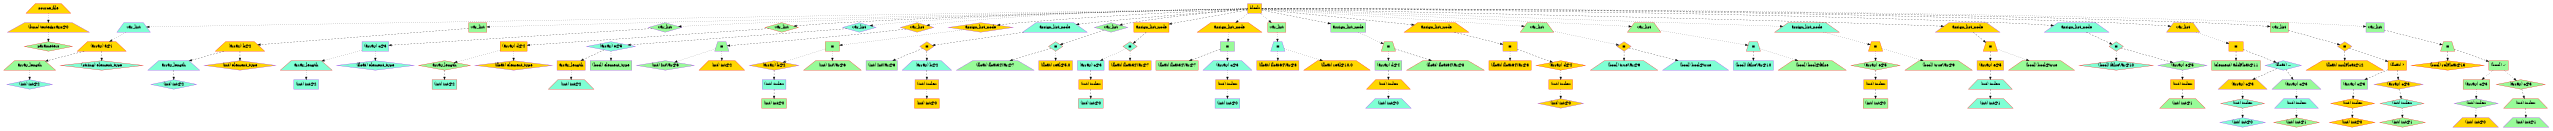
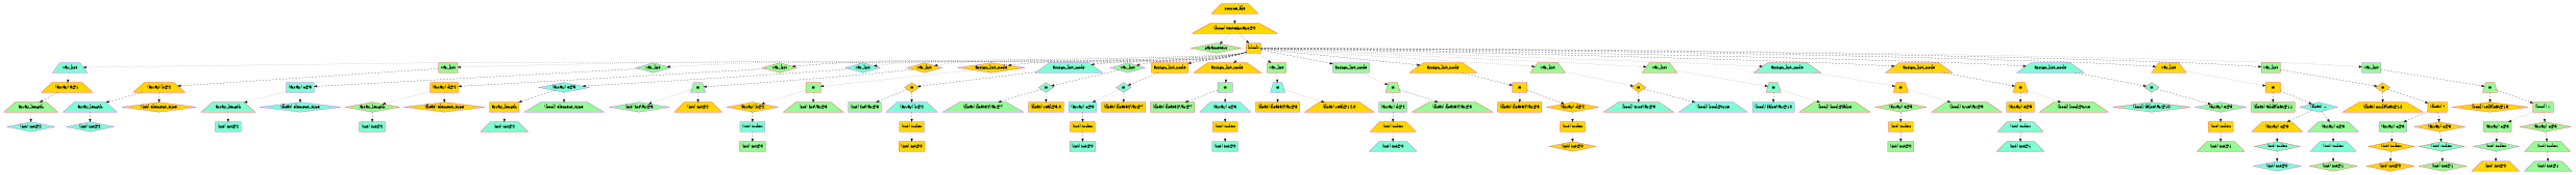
  digraph {
    ordering=out
    node [color=red fillcolor=gold shape=trapezium style=filled]
    edge [style=dashed]
    n1 [label=source_file]
-   n2 [color=purple label="(func) testeArrays@0"]
+   n2 [label="(func) testeArrays@0"]
    n3 [fillcolor=palegreen label=parameters shape=diamond]
    n4 [color=purple label=block shape=box]
    n5 [color=purple fillcolor=aquamarine label=var_list]
    n6 [fillcolor=palegreen label=var_list shape=box]
    n7 [color=purple fillcolor=palegreen label=var_list shape=diamond]
    n8 [fillcolor=palegreen label=var_list shape=diamond]
    n9 [color=purple fillcolor=aquamarine label=var_list shape=diamond]
    n10 [color=purple label=var_list shape=diamond]
    n11 [color=purple label=assign_list_node shape=diamond]
    n12 [color=purple fillcolor=aquamarine label=assign_list_node]
    n13 [color=purple fillcolor=palegreen label=var_list shape=diamond]
    n14 [label=assign_list_node shape=box]
    n15 [label=assign_list_node]
    n16 [fillcolor=palegreen label=var_list shape=box]
    n17 [color=purple fillcolor=palegreen label=assign_list_node shape=box]
    n18 [label=assign_list_node]
    n19 [fillcolor=palegreen label=var_list]
    n20 [fillcolor=palegreen label=var_list]
    n21 [fillcolor=aquamarine label=assign_list_node]
    n22 [color=purple label=assign_list_node]
    n23 [color=purple fillcolor=aquamarine label=assign_list_node]
    n24 [color=purple label=var_list]
    n25 [fillcolor=palegreen label=var_list shape=box]
    n26 [color=purple fillcolor=palegreen label=var_list shape=box]
    n27 [label="(array) a@1"]
    n28 [label="(array) b@2"]
    n29 [color=purple fillcolor=aquamarine label="(array) c@3" shape=box]
    n30 [label="(array) d@4" shape=box]
    n31 [color=purple fillcolor=aquamarine label="(array) e@5" shape=diamond]
    n32 [color=purple fillcolor=palegreen label="="]
    n33 [fillcolor=palegreen label="=" shape=box]
    n34 [color=purple label="=" shape=diamond]
    n35 [fillcolor=aquamarine label="=" shape=diamond]
    n36 [fillcolor=aquamarine label="=" shape=diamond]
    n37 [color=purple fillcolor=palegreen label="=" shape=box]
    n38 [color=purple fillcolor=aquamarine label="="]
    n39 [fillcolor=palegreen label="="]
    n40 [color=purple label="=" shape=box]
    n41 [color=purple label="=" shape=diamond]
    n42 [fillcolor=aquamarine label="="]
    n43 [label="="]
    n44 [label="="]
    n45 [fillcolor=aquamarine label="=" shape=diamond]
    n46 [label="=" shape=box]
    n47 [color=purple label="=" shape=diamond]
    n48 [fillcolor=palegreen label="="]
    n49 [fillcolor=palegreen label=array_length]
-   n50 [fillcolor=aquamarine label="(string) element_type" shape=diamond]
    n51 [color=purple fillcolor=aquamarine label="(int) int@2" shape=diamond]
    n52 [color=purple fillcolor=aquamarine label=array_length]
    n53 [color=purple label="(int) element_type" shape=diamond]
    n54 [color=purple fillcolor=aquamarine label="(int) int@2" shape=diamond]
    n55 [fillcolor=aquamarine label=array_length]
    n56 [color=purple fillcolor=aquamarine label="(float) element_type" shape=diamond]
    n57 [color=purple fillcolor=aquamarine label="(int) int@2" shape=box]
    n58 [fillcolor=palegreen label=array_length shape=diamond]
    n59 [color=purple label="(float) element_type" shape=diamond]
    n60 [fillcolor=aquamarine label="(int) int@2" shape=box]
    n61 [color=purple label=array_length shape=box]
-   n62 [color=purple fillcolor=palegreen label="(bool) element_type" shape=box]
+   n62 [color=purple fillcolor=palegreen label="(bool) element_type"]
    n63 [fillcolor=aquamarine label="(int) int@2"]
    n64 [color=purple fillcolor=palegreen label="(int) IntVar@6" shape=diamond]
    n65 [label="(int) int@2"]
    n66 [color=purple label="(array) b@2" shape=diamond]
    n67 [fillcolor=palegreen label="(int) IntVar@6"]
    n68 [color=purple fillcolor=aquamarine label="(int) index" shape=box]
    n69 [fillcolor=palegreen label="(int) int@0" shape=box]
    n70 [color=purple fillcolor=palegreen label="(int) IntVar@6" shape=box]
    n71 [color=purple fillcolor=aquamarine label="(array) b@2"]
    n72 [color=purple label="(int) index" shape=box]
    n73 [label="(int) int@0" shape=box]
    n74 [color=purple fillcolor=palegreen label="(float) float32Var@7"]
    n75 [color=purple label="(float) real@5.0" shape=box]
    n76 [color=purple fillcolor=aquamarine label="(array) c@3" shape=box]
    n77 [color=purple label="(float) float32Var@7" shape=box]
    n78 [label="(int) index" shape=box]
    n79 [fillcolor=aquamarine label="(int) int@0" shape=box]
    n80 [fillcolor=palegreen label="(float) float32Var@7" shape=box]
    n81 [color=purple fillcolor=aquamarine label="(array) c@3"]
    n82 [color=purple label="(int) index" shape=box]
    n83 [color=purple fillcolor=aquamarine label="(int) int@0" shape=box]
    n84 [color=purple label="(float) float64Var@8" shape=box]
-   n85 [label="(float) real@10.0"]
+   n85 [label="(float) real@14.0"]
    n86 [color=purple fillcolor=palegreen label="(array) d@4" shape=box]
    n87 [fillcolor=palegreen label="(float) float64Var@8"]
    n88 [label="(int) index"]
    n89 [color=purple fillcolor=aquamarine label="(int) int@0"]
    n90 [label="(float) float64Var@8" shape=box]
    n91 [label="(array) d@4" shape=diamond]
    n92 [label="(int) index" shape=box]
    n93 [color=purple label="(int) int@0" shape=diamond]
    n94 [fillcolor=aquamarine label="(bool) trueVar@9"]
    n95 [color=purple fillcolor=aquamarine label="(bool) bool@true"]
    n96 [color=purple fillcolor=aquamarine label="(bool) falseVar@10" shape=box]
    n97 [fillcolor=palegreen label="(bool) bool@false"]
    n98 [fillcolor=palegreen label="(array) e@5" shape=diamond]
    n99 [fillcolor=palegreen label="(bool) trueVar@9"]
    n100 [color=purple label="(int) index" shape=box]
    n101 [fillcolor=palegreen label="(int) int@0" shape=box]
    n102 [color=purple label="(array) e@5" shape=box]
    n103 [fillcolor=palegreen label="(bool) bool@true"]
    n104 [fillcolor=aquamarine label="(int) index"]
    n105 [fillcolor=aquamarine label="(int) int@1"]
    n106 [fillcolor=aquamarine label="(bool) falseVar@10" shape=diamond]
    n107 [color=purple fillcolor=palegreen label="(array) e@5" shape=diamond]
    n108 [label="(int) index" shape=box]
    n109 [fillcolor=palegreen label="(int) int@1"]
-   n110 [fillcolor=palegreen label="(element) addFloat@11" shape=box]
+   n110 [fillcolor=palegreen label="(float) addFloat@11" shape=box]
    n111 [color=purple fillcolor=aquamarine label="(float) +" shape=diamond]
    n112 [color=purple label="(array) c@3"]
    n113 [color=purple fillcolor=palegreen label="(array) c@3"]
    n114 [fillcolor=aquamarine label="(int) index" shape=diamond]
    n115 [color=purple fillcolor=aquamarine label="(int) index"]
    n116 [color=purple fillcolor=aquamarine label="(int) int@0" shape=diamond]
    n117 [fillcolor=palegreen label="(int) int@1" shape=diamond]
    n118 [label="(float) mulFloat@12"]
    n119 [label="(float) *" shape=box]
    n120 [color=purple fillcolor=palegreen label="(array) c@3" shape=box]
    n121 [color=purple label="(array) c@3" shape=diamond]
    n122 [label="(int) index" shape=diamond]
    n123 [fillcolor=aquamarine label="(int) index" shape=diamond]
    n124 [label="(int) int@0" shape=diamond]
    n125 [fillcolor=palegreen label="(int) int@1" shape=diamond]
    n126 [label="(bool) relFloat@13" shape=diamond]
    n127 [fillcolor=palegreen label="(bool) <" shape=box]
    n128 [fillcolor=palegreen label="(array) c@3" shape=box]
    n129 [fillcolor=palegreen label="(array) c@3" shape=diamond]
    n130 [color=purple fillcolor=palegreen label="(int) index" shape=diamond]
    n131 [fillcolor=palegreen label="(int) index"]
    n132 [color=purple label="(int) int@0"]
    n133 [color=purple fillcolor=palegreen label="(int) int@1"]
    n1 -> n2 [style=dotted]
    n2 -> n3 [style=dotted]
+   n2 -> n4
    n4 -> n5 [style=dotted]
    n4 -> n6 [style=dotted]
    n4 -> n7 [style=dotted]
    n4 -> n8
    n4 -> n9 [style=dotted]
    n4 -> n10 [style=dotted]
    n4 -> n11
    n4 -> n12
    n4 -> n13
    n4 -> n14
    n4 -> n15 [style=dotted]
    n4 -> n16 [style=dotted]
    n4 -> n17
    n4 -> n18
    n4 -> n19 [style=dotted]
    n4 -> n20 [style=dotted]
    n4 -> n21 [style=dotted]
    n4 -> n22
    n4 -> n23
    n4 -> n24
    n4 -> n25
    n4 -> n26 [style=dotted]
    n5 -> n27 [style=dotted]
    n6 -> n28
    n7 -> n29
    n8 -> n30
    n9 -> n31
    n10 -> n32
    n11 -> n33 [style=dotted]
    n12 -> n34
    n13 -> n35
    n14 -> n36
    n15 -> n37 [style=dotted]
    n16 -> n38 [style=dotted]
    n17 -> n39 [style=dotted]
    n18 -> n40
    n19 -> n41 [style=dotted]
    n20 -> n42 [style=dotted]
    n21 -> n43 [style=dotted]
    n22 -> n44
    n23 -> n45
    n24 -> n46 [style=dotted]
    n25 -> n47
    n26 -> n48
    n27 -> n49
-   n27 -> n50
    n28 -> n52
    n28 -> n53
    n29 -> n55 [style=dotted]
    n29 -> n56 [style=dotted]
    n30 -> n58 [style=dotted]
    n30 -> n59 [style=dotted]
    n31 -> n61
    n31 -> n62 [style=dotted]
    n32 -> n64 [style=dotted]
    n32 -> n65 [style=dotted]
    n33 -> n66 [style=dotted]
    n33 -> n67 [style=dotted]
    n34 -> n70
    n34 -> n71
    n35 -> n74
    n35 -> n75 [style=dotted]
    n36 -> n76 [style=dotted]
    n36 -> n77 [style=dotted]
    n37 -> n80
    n37 -> n81 [style=dotted]
    n38 -> n84 [style=dotted]
    n38 -> n85 [style=dotted]
    n39 -> n86 [style=dotted]
    n39 -> n87
    n40 -> n90 [style=dotted]
    n40 -> n91
    n41 -> n94
    n41 -> n95
    n42 -> n96
    n42 -> n97 [style=dotted]
    n43 -> n98 [style=dotted]
    n43 -> n99 [style=dotted]
    n44 -> n102
    n44 -> n103 [style=dotted]
    n45 -> n106 [style=dotted]
    n45 -> n107
    n46 -> n110
    n46 -> n111
    n47 -> n118
    n47 -> n119
    n48 -> n126
    n48 -> n127
    n49 -> n51 [style=dotted]
    n52 -> n54
    n55 -> n57 [style=dotted]
    n58 -> n60
    n61 -> n63 [style=dotted]
    n66 -> n68
    n68 -> n69
    n71 -> n72
    n72 -> n73 [style=dotted]
    n76 -> n78
    n78 -> n79
    n81 -> n82 [style=dotted]
    n82 -> n83 [style=dotted]
    n86 -> n88
    n88 -> n89 [style=dotted]
    n91 -> n92 [style=dotted]
    n92 -> n93 [style=dotted]
    n98 -> n100
    n100 -> n101
    n102 -> n104
    n104 -> n105
    n107 -> n108 [style=dotted]
    n108 -> n109
    n111 -> n112
    n111 -> n113
    n112 -> n114 [style=dotted]
    n113 -> n115 [style=dotted]
    n114 -> n116 [style=dotted]
    n115 -> n117 [style=dotted]
    n119 -> n120
    n119 -> n121
    n120 -> n122
    n121 -> n123
    n122 -> n124
    n123 -> n125 [style=dotted]
    n127 -> n128 [style=dotted]
    n127 -> n129 [style=dotted]
    n128 -> n130 [style=dotted]
    n129 -> n131
    n130 -> n132 [style=dotted]
    n131 -> n133
  }
